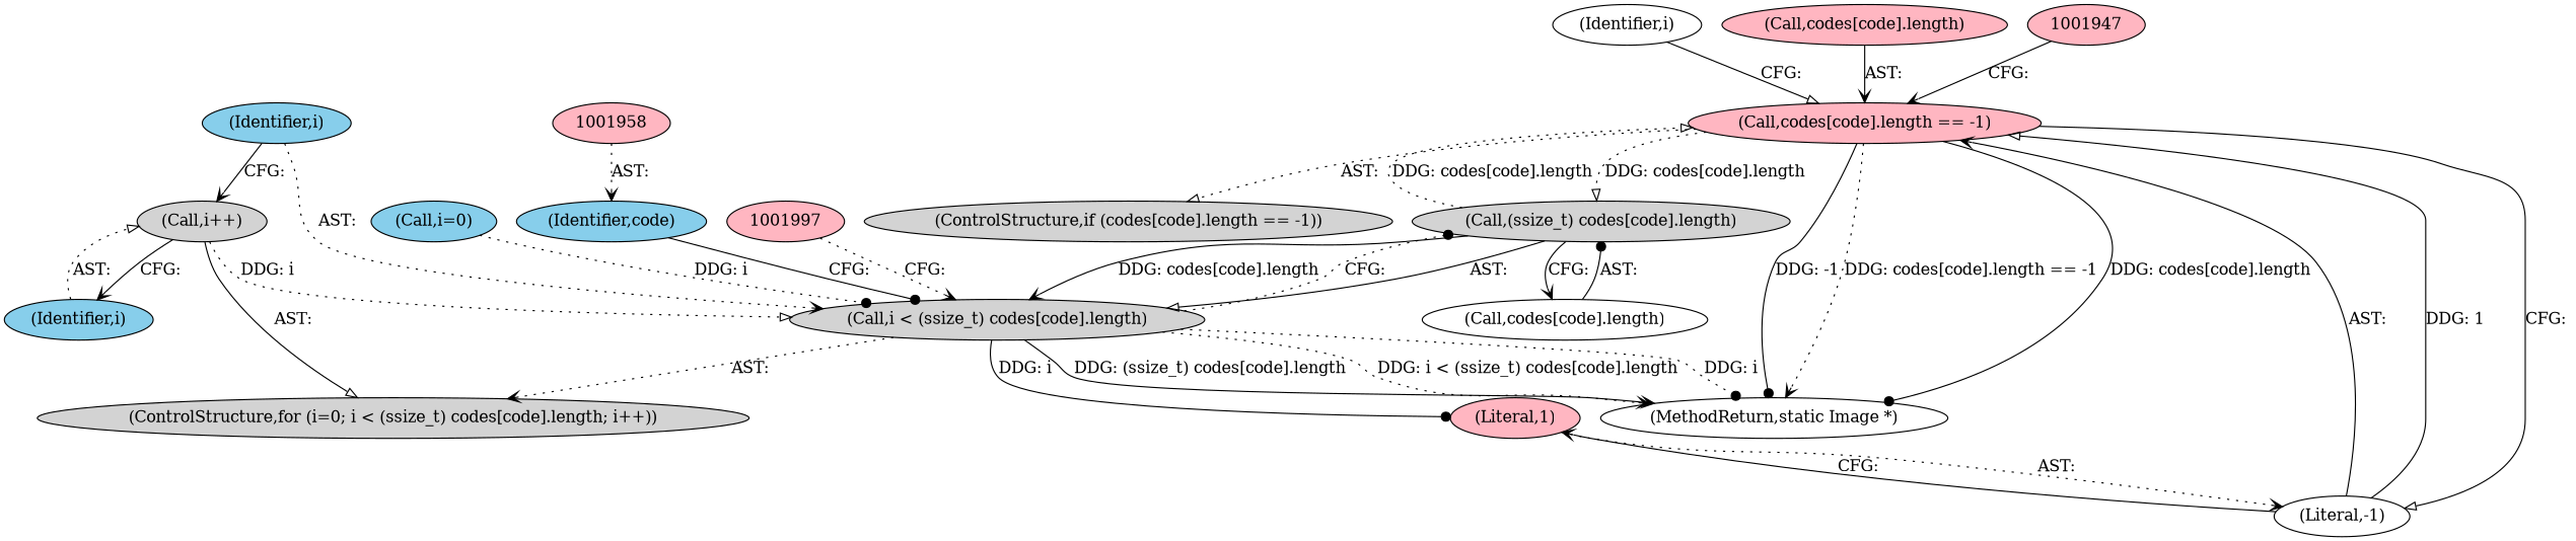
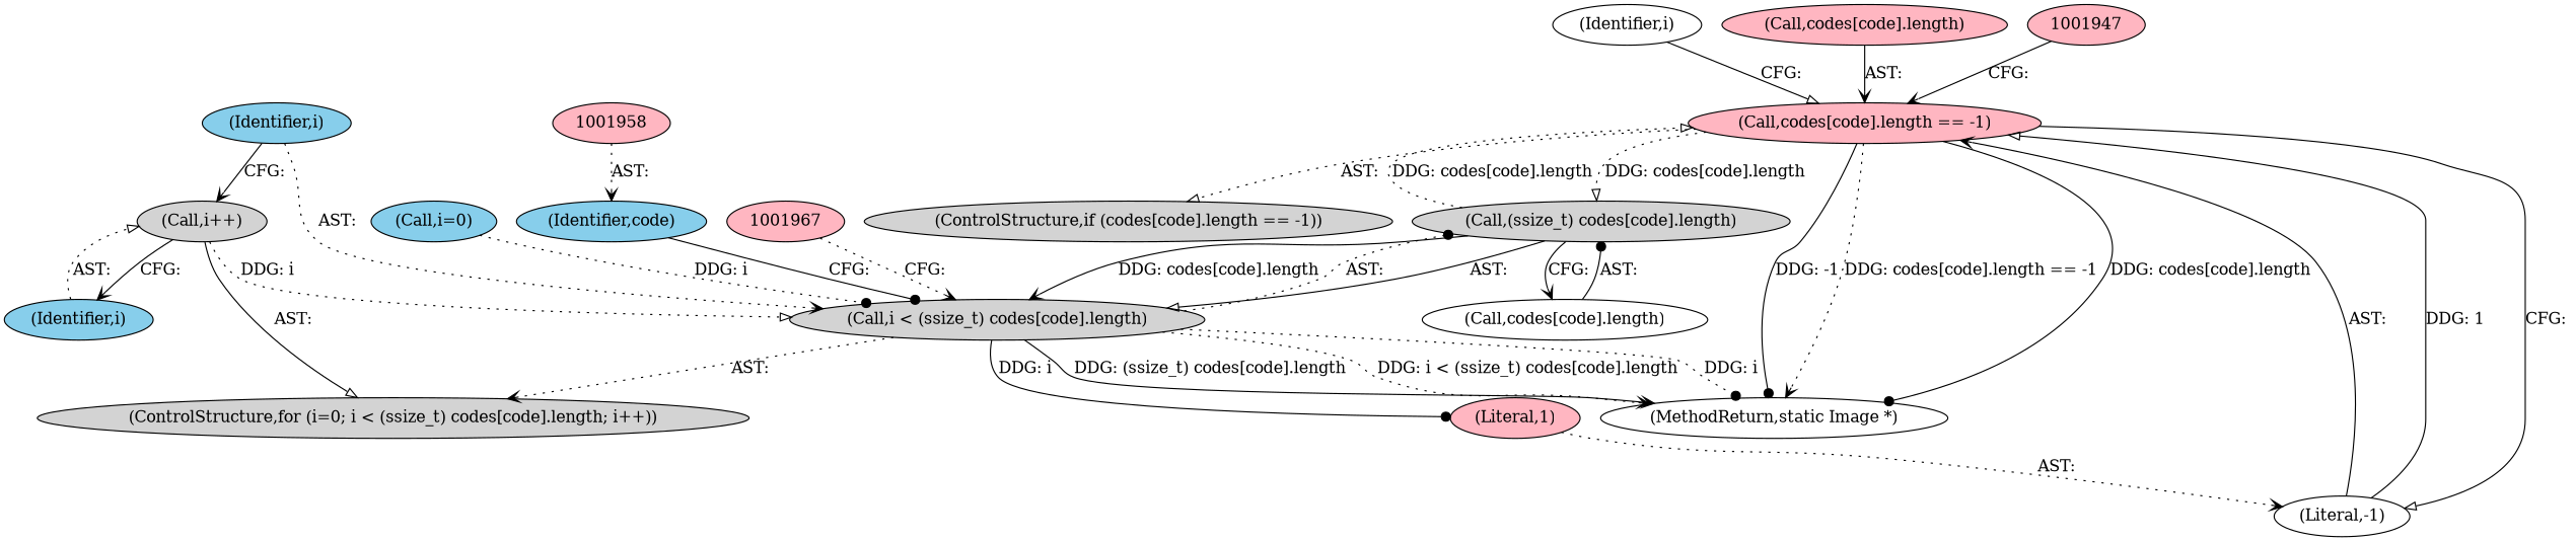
  digraph {
    fontname="DejaVu Serif"
    node [fillcolor=lightpink fontname="DejaVu Serif" style=filled]
    edge [arrowhead=vee fontname="DejaVu Serif" style=solid]
    n1 [label="(Call,codes[code].length == -1)"]
    n2 [fillcolor=lightgrey label="(Call,(ssize_t) codes[code].length)"]
    n3 [fillcolor=white label="(Literal,-1)"]
    n4 [fillcolor=lightgrey label="(ControlStructure,if (codes[code].length == -1))"]
    n5 [fillcolor=white label="(MethodReturn,static Image *)"]
    n6 [fillcolor=lightgrey label="(Call,i < (ssize_t) codes[code].length)"]
    n7 [fillcolor=white label="(Call,codes[code].length)"]
    n8 [label="(Literal,1)"]
    n9 [fillcolor=lightgrey label="(ControlStructure,for (i=0; i < (ssize_t) codes[code].length; i++))"]
    n10 [fillcolor=lightgrey label="(Call,i++)"]
    n11 [fillcolor=skyblue label="(Identifier,i)"]
    n12 [fillcolor=skyblue label="(Identifier,i)"]
    n13 [fillcolor=skyblue label="(Call,i=0)"]
    n14 [fillcolor=white label="(Identifier,i)"]
    n15 [fillcolor=skyblue label="(Identifier,code)"]
    n16 [label="(Call,codes[code].length)"]
    1001947
    1001958
-   1001967 [label=1001997]
+   1001967
    n1 -> n2 [arrowhead=onormal label="DDG: codes[code].length" style=dotted]
    n1 -> n3 [arrowhead=onormal label="CFG: "]
    n1 -> n4 [arrowhead=onormal label="AST: " style=dotted]
    n1 -> n5 [arrowhead=dot label="DDG: -1"]
    n1 -> n5 [label="DDG: codes[code].length == -1" style=dotted]
    n1 -> n5 [arrowhead=dot label="DDG: codes[code].length"]
    n2 -> n1 [arrowhead=onormal label="DDG: codes[code].length" style=dotted]
    n2 -> n6 [arrowhead=onormal label="AST: "]
    n2 -> n6 [label="DDG: codes[code].length"]
    n2 -> n7 [label="CFG: "]
    n3 -> n1 [label="AST: "]
    n3 -> n1 [arrowhead=onormal label="DDG: 1"]
-   n3 -> n8 [label="CFG: "]
-   n6 -> n2 [arrowhead=dot label="CFG: " style=dotted]
+   n6 -> n2 [arrowhead=dot label="AST: " style=dotted]
    n6 -> n5 [label="DDG: i < (ssize_t) codes[code].length" style=dotted]
    n6 -> n5 [arrowhead=dot label="DDG: i" style=dotted]
    n6 -> n5 [label="DDG: (ssize_t) codes[code].length"]
    n6 -> n8 [arrowhead=dot label="DDG: i"]
    n6 -> n9 [label="AST: " style=dotted]
    n7 -> n2 [arrowhead=dot label="AST: "]
    n8 -> n3 [label="AST: " style=dotted]
    n10 -> n6 [arrowhead=onormal label="DDG: i" style=dotted]
    n10 -> n9 [arrowhead=onormal label="AST: "]
    n10 -> n11 [label="CFG: "]
    n11 -> n10 [arrowhead=onormal label="AST: " style=dotted]
    n12 -> n6 [label="AST: " style=dotted]
    n12 -> n10 [label="CFG: "]
    n13 -> n6 [arrowhead=dot label="DDG: i" style=dotted]
    n14 -> n1 [arrowhead=onormal label="CFG: "]
    n15 -> n6 [arrowhead=dot label="CFG: "]
    n16 -> n1 [label="AST: "]
    1001947 -> n1 [label="CFG: "]
    1001958 -> n15 [label="AST: " style=dotted]
    1001967 -> n6 [label="CFG: " style=dotted]
  }
